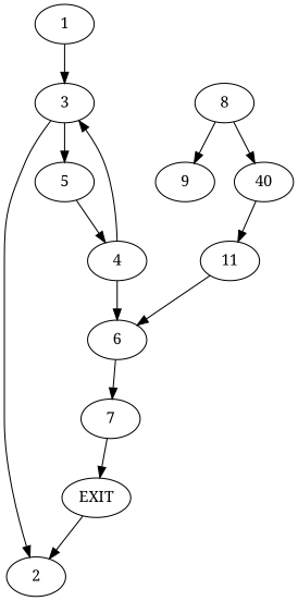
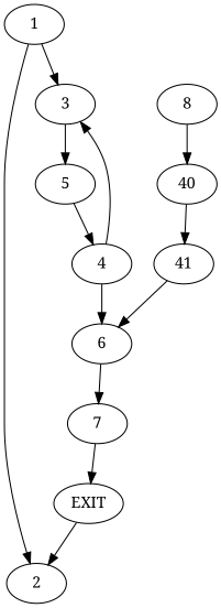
  digraph {
    fontname="Noto Serif"
    node [fontname="Noto Serif"]
    edge [fontname="Noto Serif"]
    1
    2
    3
    n4 [label=EXIT]
    5
    4
    6
    7
    8
-   9
    n11 [label=40]
-   11
-   3 -> 2
+   11 [label=41]
+   1 -> 2
    1 -> 3
    3 -> 5
    n4 -> 2
    5 -> 4
    4 -> 3
    4 -> 6
    6 -> 7
    7 -> n4
-   8 -> 9
    8 -> n11
    n11 -> 11
    11 -> 6
  }
